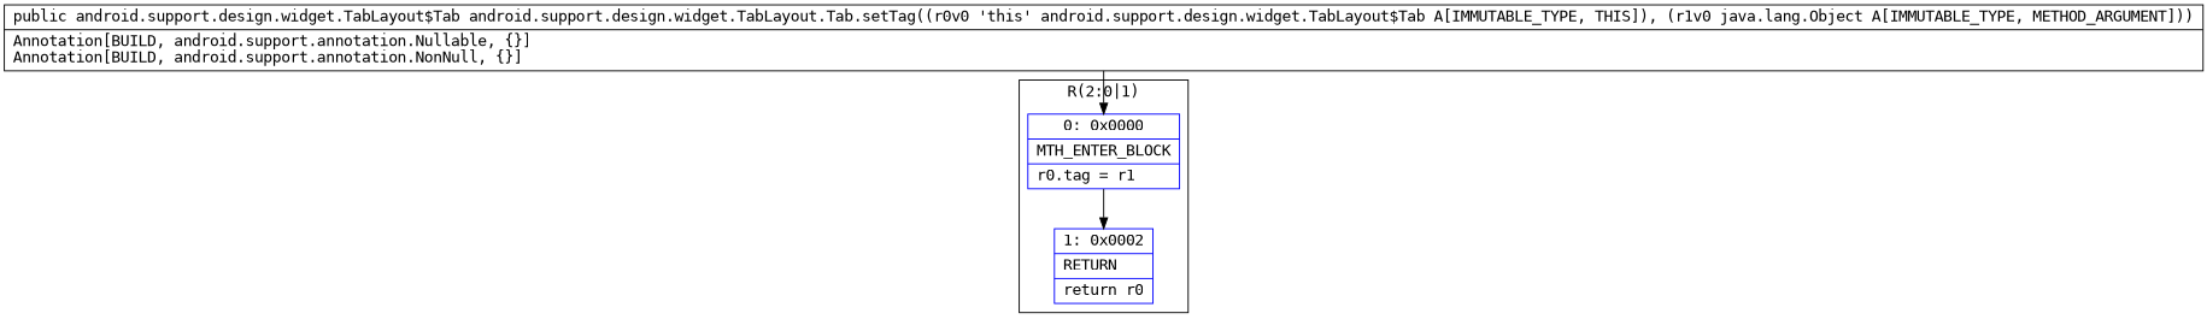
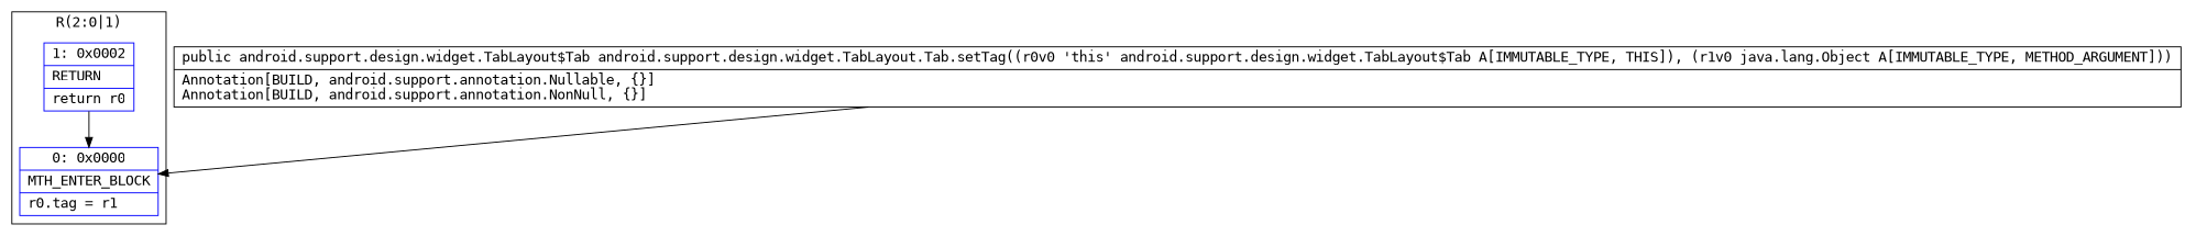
  digraph {
    fontname="DejaVu Sans Mono"
    node [color=blue shape=record fontname="DejaVu Sans Mono"]
    edge [fontname="DejaVu Sans Mono"]
    n1 [label="{0\:\ 0x0000|MTH_ENTER_BLOCK\l|r0.tag = r1\l}"]
    n2 [label="{1\:\ 0x0002|RETURN\l|return r0\l}"]
    n3 [label="{public android.support.design.widget.TabLayout$Tab android.support.design.widget.TabLayout.Tab.setTag((r0v0 'this' android.support.design.widget.TabLayout$Tab A[IMMUTABLE_TYPE, THIS]), (r1v0 java.lang.Object A[IMMUTABLE_TYPE, METHOD_ARGUMENT]))  | Annotation[BUILD, android.support.annotation.Nullable, \{\}]\lAnnotation[BUILD, android.support.annotation.NonNull, \{\}]\l}" color=""]
    subgraph cluster_1 {
      label="R(2:0|1)"
      n1
      n2
    }
-   n1 -> n2
+   n2 -> n1
    n3 -> n1
  }
